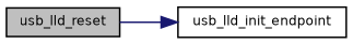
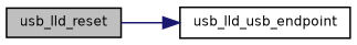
  digraph {
    rankdir=LR
    node [color=black fontname=Helvetica fontsize=8 shape=record]
    n1 [fillcolor=grey75 fontcolor=black height=0.2 label=usb_lld_reset style=filled width=0.4]
-   n2 [height=0.2 label=usb_lld_init_endpoint width=0.4]
+   n2 [height=0.2 label=usb_lld_usb_endpoint width=0.4]
    n1 -> n2 [color=midnightblue fontname=Helvetica fontsize=8 labelfontname=Helvetica labelfontsize=8 style=solid]
  }
